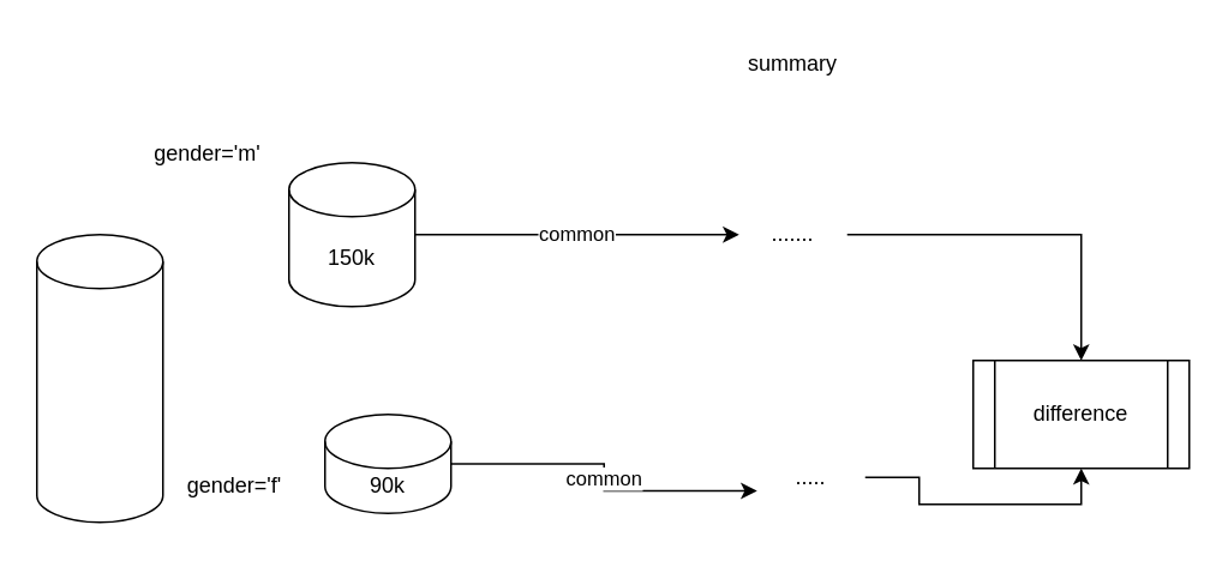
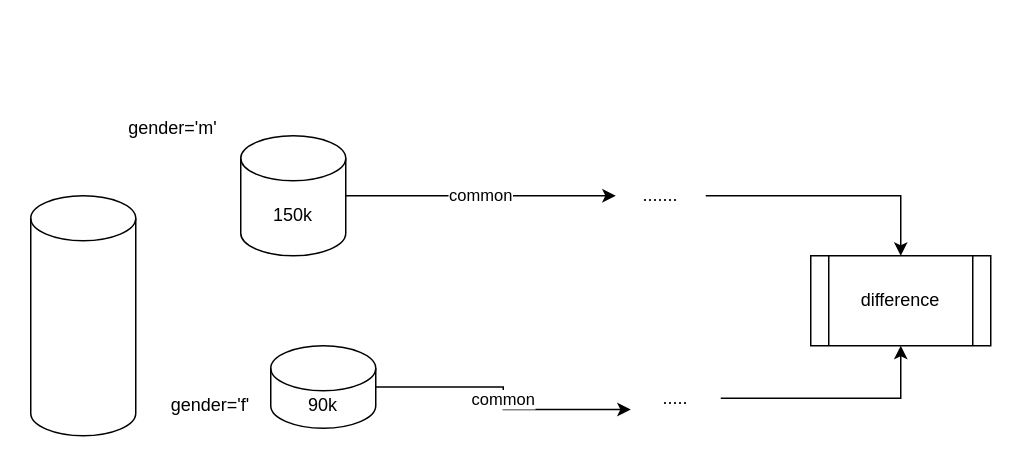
  <mxCell id="0" />
  <mxCell id="1" parent="0" />
  <mxCell id="2" value="" style="shape=cylinder3;whiteSpace=wrap;html=1;boundedLbl=1;backgroundOutline=1;size=15;" vertex="1" parent="1"><mxGeometry x="20" y="130" width="70" height="160" as="geometry" /></mxCell>
  <mxCell id="3" value="common" style="edgeStyle=orthogonalEdgeStyle;rounded=0;orthogonalLoop=1;jettySize=auto;html=1;" edge="1" parent="1" source="4" target="10"><mxGeometry relative="1" as="geometry" /></mxCell>
  <mxCell id="4" value="150k" style="shape=cylinder3;whiteSpace=wrap;html=1;boundedLbl=1;backgroundOutline=1;size=15;" vertex="1" parent="1"><mxGeometry x="160" y="90" width="70" height="80" as="geometry" /></mxCell>
  <mxCell id="5" value="common" style="edgeStyle=orthogonalEdgeStyle;rounded=0;orthogonalLoop=1;jettySize=auto;html=1;entryX=0;entryY=0.75;entryDx=0;entryDy=0;" edge="1" parent="1" source="6" target="12"><mxGeometry relative="1" as="geometry" /></mxCell>
  <mxCell id="6" value="90k" style="shape=cylinder3;whiteSpace=wrap;html=1;boundedLbl=1;backgroundOutline=1;size=15;" vertex="1" parent="1"><mxGeometry x="180" y="230" width="70" height="55" as="geometry" /></mxCell>
  <mxCell id="7" value="gender='m'" style="text;html=1;align=center;verticalAlign=middle;whiteSpace=wrap;rounded=0;" vertex="1" parent="1"><mxGeometry x="85" y="70" width="60" height="30" as="geometry" /></mxCell>
- <mxCell id="8" value="gender='f'" style="text;html=1;align=center;verticalAlign=middle;whiteSpace=wrap;rounded=0;" vertex="1" parent="1"><mxGeometry x="100" y="255" width="60" height="30" as="geometry" /></mxCell>
+ <mxCell id="8" value="gender='f'" style="text;html=1;align=center;verticalAlign=middle;whiteSpace=wrap;rounded=0;" vertex="1" parent="1"><mxGeometry x="110" y="255" width="60" height="30" as="geometry" /></mxCell>
  <mxCell id="9" style="edgeStyle=orthogonalEdgeStyle;rounded=0;orthogonalLoop=1;jettySize=auto;html=1;" edge="1" parent="1" source="10" target="14"><mxGeometry relative="1" as="geometry" /></mxCell>
  <mxCell id="10" value="......." style="text;html=1;align=center;verticalAlign=middle;whiteSpace=wrap;rounded=0;" vertex="1" parent="1"><mxGeometry x="410" y="115" width="60" height="30" as="geometry" /></mxCell>
  <mxCell id="11" style="edgeStyle=orthogonalEdgeStyle;rounded=0;orthogonalLoop=1;jettySize=auto;html=1;entryX=0.5;entryY=1;entryDx=0;entryDy=0;" edge="1" parent="1" source="12" target="14"><mxGeometry relative="1" as="geometry" /></mxCell>
  <mxCell id="12" value="....." style="text;html=1;align=center;verticalAlign=middle;whiteSpace=wrap;rounded=0;" vertex="1" parent="1"><mxGeometry x="420" y="250" width="60" height="30" as="geometry" /></mxCell>
- <mxCell id="13" value="summary" style="text;html=1;align=center;verticalAlign=middle;whiteSpace=wrap;rounded=0;" vertex="1" parent="1"><mxGeometry x="410" y="20" width="60" height="30" as="geometry" /></mxCell>
- <mxCell id="14" value="difference" style="shape=process;whiteSpace=wrap;html=1;backgroundOutline=1;" vertex="1" parent="1"><mxGeometry x="540" y="200" width="120" height="60" as="geometry" /></mxCell>
+ <mxCell id="14" value="difference" style="shape=process;whiteSpace=wrap;html=1;backgroundOutline=1;" vertex="1" parent="1"><mxGeometry x="540" y="170" width="120" height="60" as="geometry" /></mxCell>
